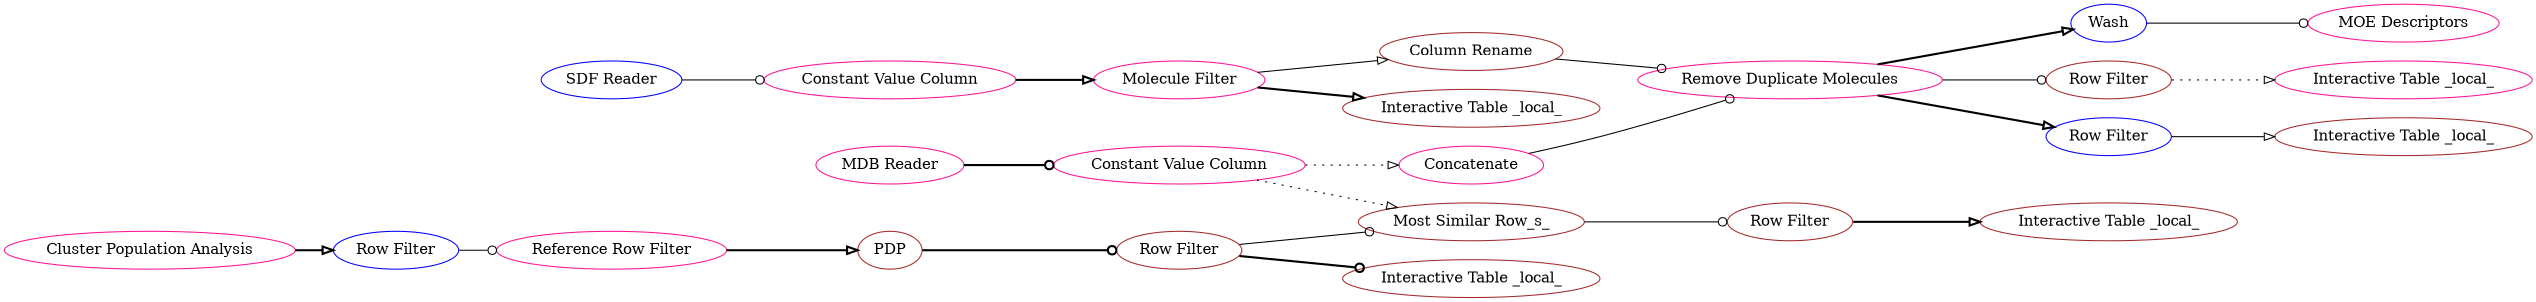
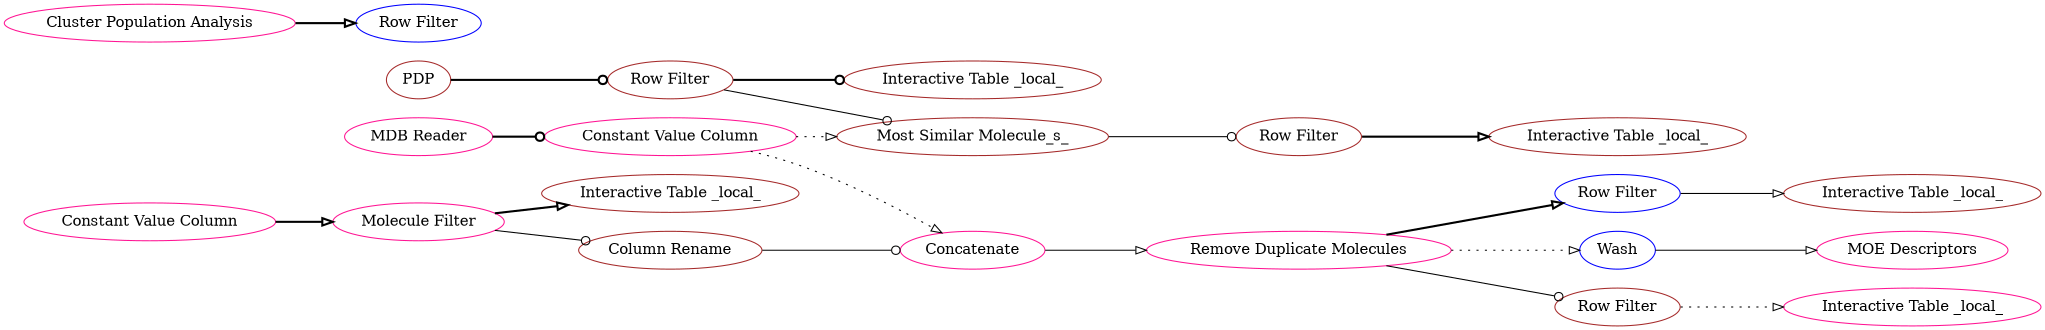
  digraph {
    rankdir=LR
    node [color=brown]
    edge [arrowhead=onormal style=solid]
    n1 [label=PDP]
    n2 [label="Row Filter"]
-   n3 [label="Most Similar Row_s_"]
+   n3 [label="Most Similar Molecule_s_"]
    n4 [label="Interactive Table _local_"]
    n5 [label="Row Filter"]
    n6 [label="Interactive Table _local_"]
    n7 [color=deeppink label="Remove Duplicate Molecules"]
    n8 [color=blue label=Wash]
    n9 [label="Row Filter"]
    n10 [color=blue label="Row Filter"]
    n11 [color=deeppink label="MOE Descriptors"]
    n12 [color=deeppink label="Interactive Table _local_"]
    n13 [label="Interactive Table _local_"]
    n14 [label="Column Rename"]
    n15 [color=deeppink label=Concatenate]
    n16 [color=deeppink label="Constant Value Column"]
    n17 [color=deeppink label="Molecule Filter"]
    n18 [label="Interactive Table _local_"]
    n19 [color=deeppink label="MDB Reader"]
    n20 [color=deeppink label="Constant Value Column"]
    n21 [color=blue label="Row Filter"]
-   n22 [color=deeppink label="Reference Row Filter"]
    n23 [color=deeppink label="Cluster Population Analysis"]
-   n24 [color=blue label="SDF Reader"]
    n1 -> n2 [arrowhead=odot style=bold]
    n2 -> n3 [arrowhead=odot]
    n2 -> n4 [arrowhead=odot style=bold]
    n3 -> n5 [arrowhead=odot]
    n5 -> n6 [style=bold]
-   n7 -> n8 [style=bold]
+   n7 -> n8 [style=dotted]
    n7 -> n9 [arrowhead=odot]
    n7 -> n10 [style=bold]
-   n8 -> n11 [arrowhead=odot]
+   n8 -> n11
    n9 -> n12 [style=dotted]
    n10 -> n13
-   n14 -> n7 [arrowhead=odot]
-   n15 -> n7 [arrowhead=odot]
+   n14 -> n15 [arrowhead=odot]
+   n15 -> n7
    n16 -> n17 [style=bold]
-   n17 -> n14
+   n17 -> n14 [arrowhead=odot]
    n17 -> n18 [style=bold]
    n19 -> n20 [arrowhead=odot style=bold]
    n20 -> n3 [style=dotted]
    n20 -> n15 [style=dotted]
-   n21 -> n22 [arrowhead=odot]
-   n22 -> n1 [style=bold]
    n23 -> n21 [style=bold]
-   n24 -> n16 [arrowhead=odot]
  }
